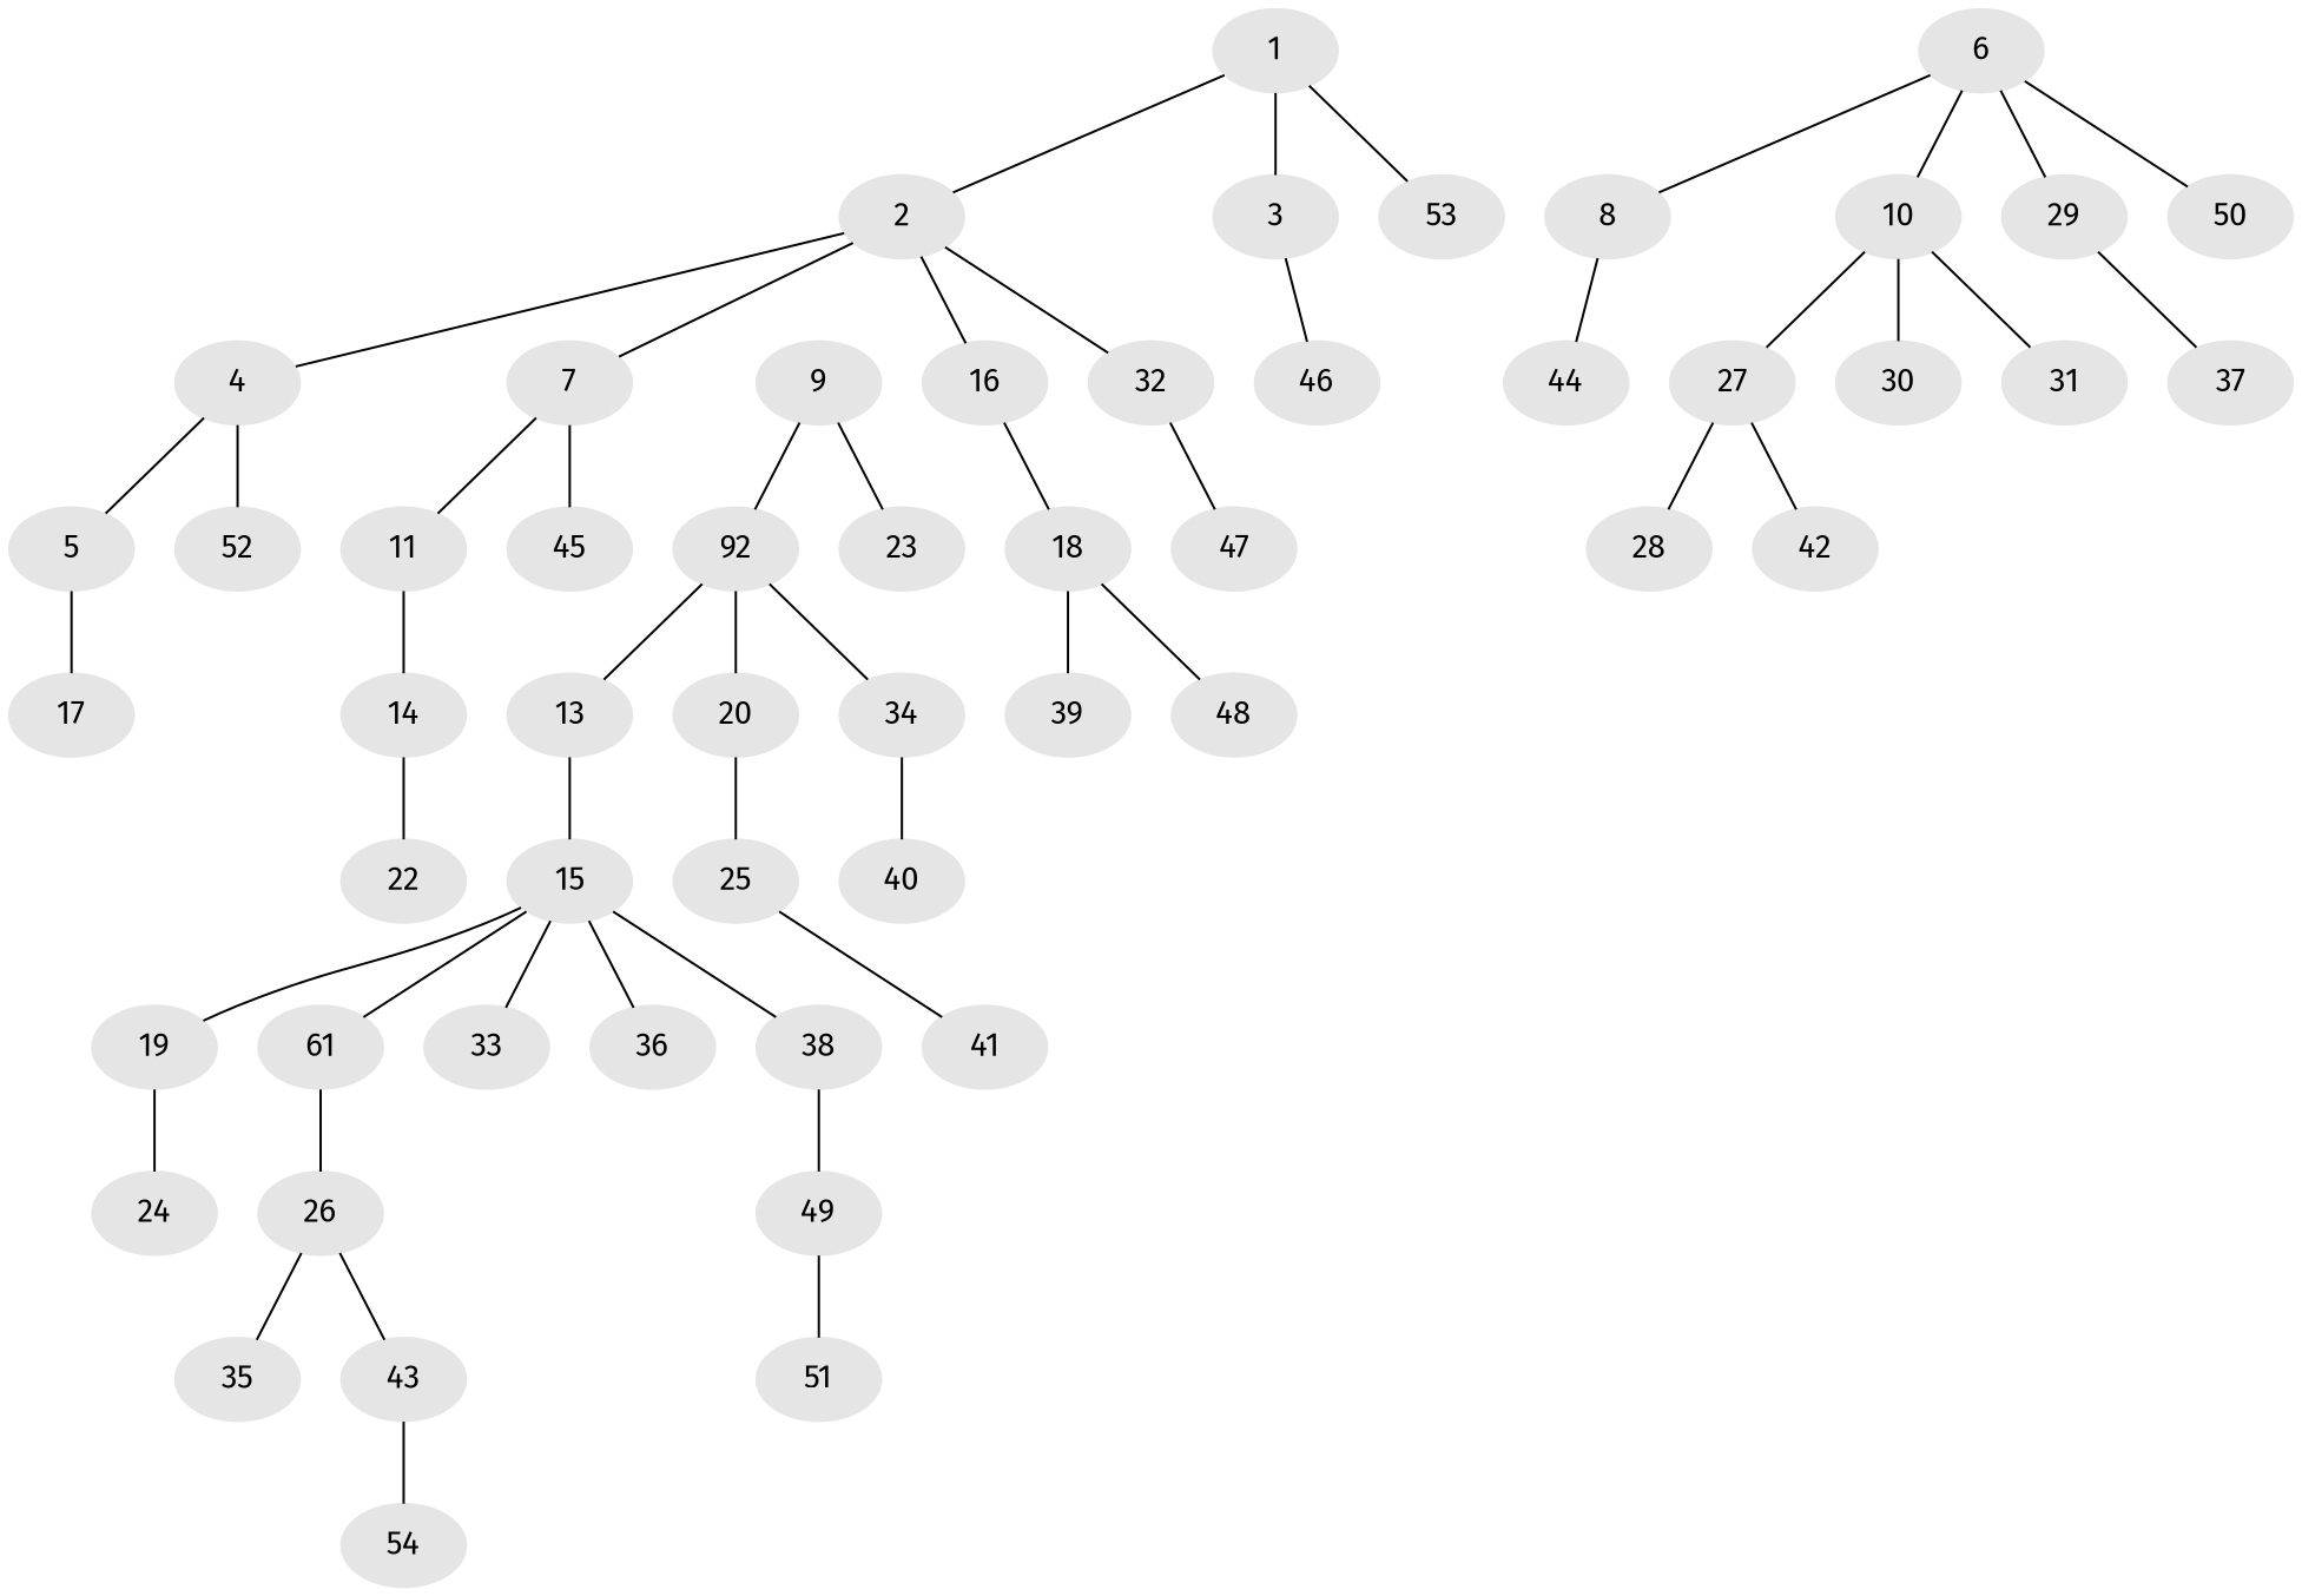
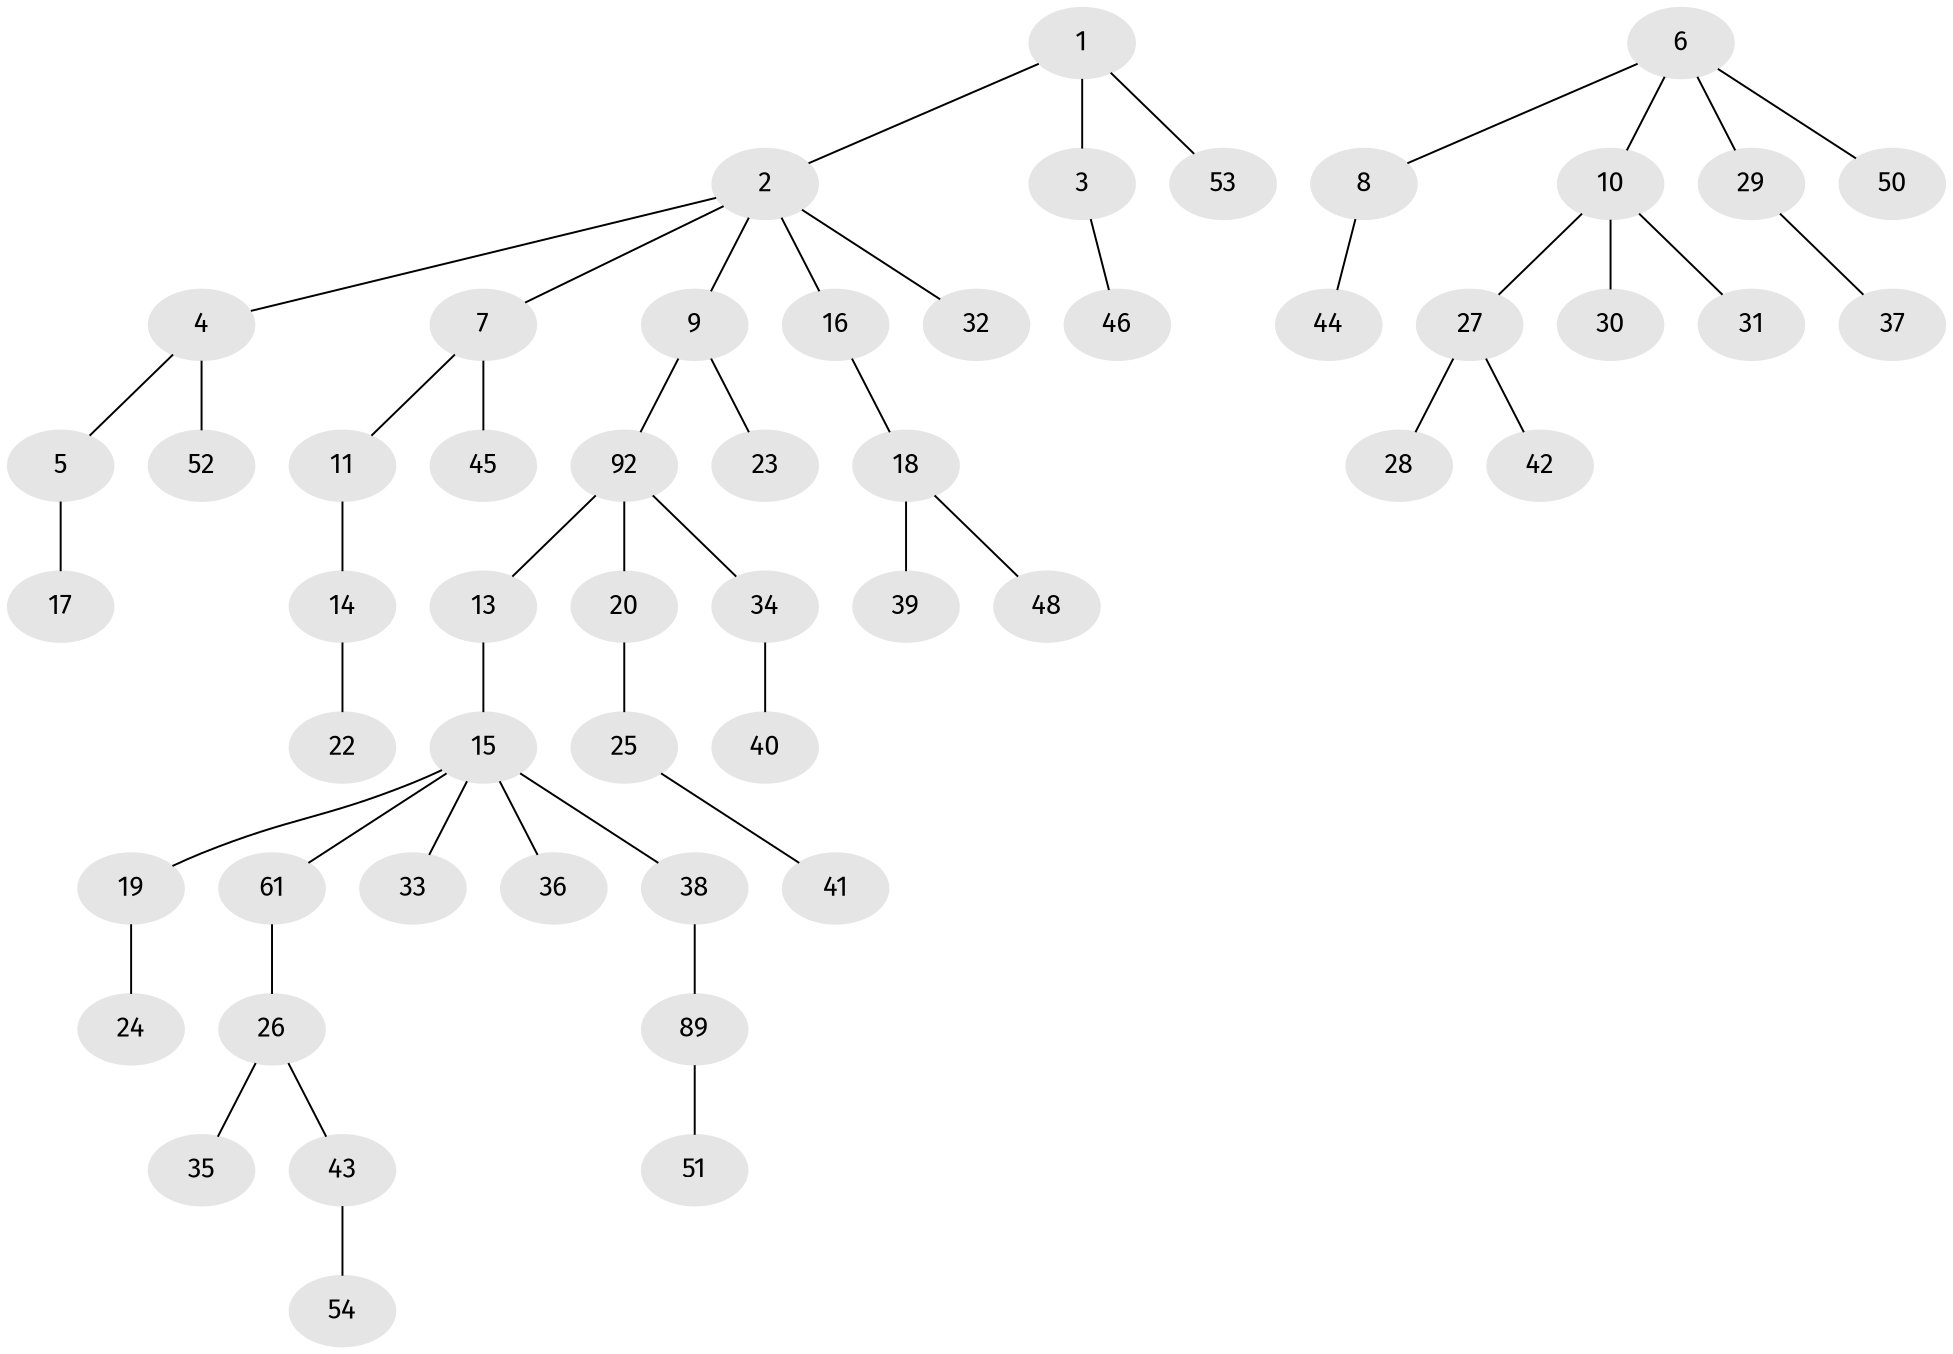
  graph {
    fontname="Fira Sans"
    node [color=gray90 fontname="Fira Sans" style=filled]
    edge [fontname="Fira Sans"]
    1
    2
    3
    53
    4
    7
    9
    16
    32
    46
    6
    8
    10
    29
    50
    5
    52
    11
    45
    n20 [label=92]
    23
    18
-   47
    17
    44
    27
    30
    31
    37
    14
    13
    20
    34
    28
    42
    22
    15
    25
    40
    19
    n41 [label=61]
    33
    36
    38
    24
    26
-   49
+   49 [label=89]
    39
    48
    41
    35
    43
    54
    51
    1 -- 2
    1 -- 3
    1 -- 53
    2 -- 4
    2 -- 7
+   2 -- 9
    2 -- 16
    2 -- 32
    3 -- 46
    4 -- 5
    4 -- 52
    7 -- 11
    7 -- 45
    9 -- n20
    9 -- 23
    16 -- 18
-   32 -- 47
    6 -- 8
    6 -- 10
    6 -- 29
    6 -- 50
    8 -- 44
    10 -- 27
    10 -- 30
    10 -- 31
    29 -- 37
    5 -- 17
    11 -- 14
    n20 -- 13
    n20 -- 20
    n20 -- 34
    18 -- 39
    18 -- 48
    27 -- 28
    27 -- 42
    14 -- 22
    13 -- 15
    20 -- 25
    34 -- 40
    15 -- 19
    15 -- n41
    15 -- 33
    15 -- 36
    15 -- 38
    25 -- 41
    19 -- 24
    n41 -- 26
    38 -- 49
    26 -- 35
    26 -- 43
    49 -- 51
    43 -- 54
  }
